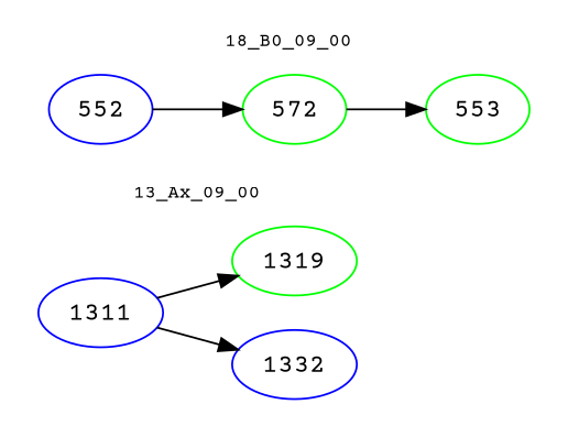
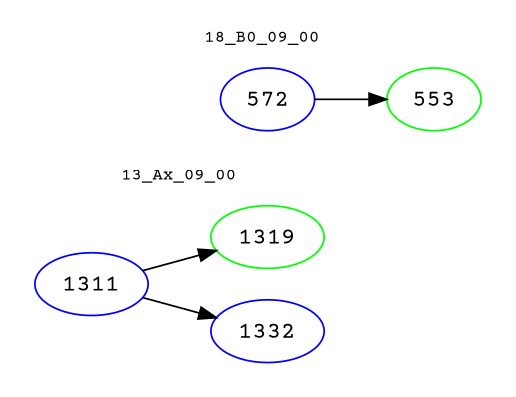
  digraph {
    fontname="Courier Prime"
    rankdir=LR
    node [color=blue fontname="Courier Prime"]
    edge [color=black fontname="Courier Prime"]
    n1 [label=1311]
    n2 [label=1332]
    n3 [color=green label=1319]
-   n4 [label=552]
    n5 [color=green label=553]
-   n6 [color=green label=572]
+   n6 [label=572]
    subgraph cluster_1 {
      color=white
      fontsize=10
      label="13_Ax_09_00"
      n1
      n2
      n3
    }
    subgraph cluster_2 {
      color=white
      fontsize=10
      label="18_B0_09_00"
-     n4
      n5
      n6
    }
    n1 -> n2
    n1 -> n3
-   n4 -> n6
    n6 -> n5
  }
